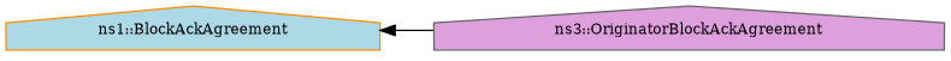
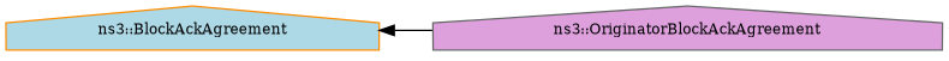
  digraph {
    rankdir=LR
    fontname="DejaVu Serif"
    node [fontname="DejaVu Serif" fontsize=10 shape=house style=filled]
-   n1 [color=darkorange fillcolor=lightblue height=0.2 label="ns1::BlockAckAgreement" width=0.4]
+   n1 [color=darkorange fillcolor=lightblue height=0.2 label="ns3::BlockAckAgreement" width=0.4]
    n2 [color=gray40 fillcolor=plum height=0.2 label="ns3::OriginatorBlockAckAgreement" width=0.4]
    n1 -> n2 [color=black dir=back fontname="DejaVu Serif" fontsize=10 labelfontname=Helvetica labelfontsize=10 style=solid]
  }
